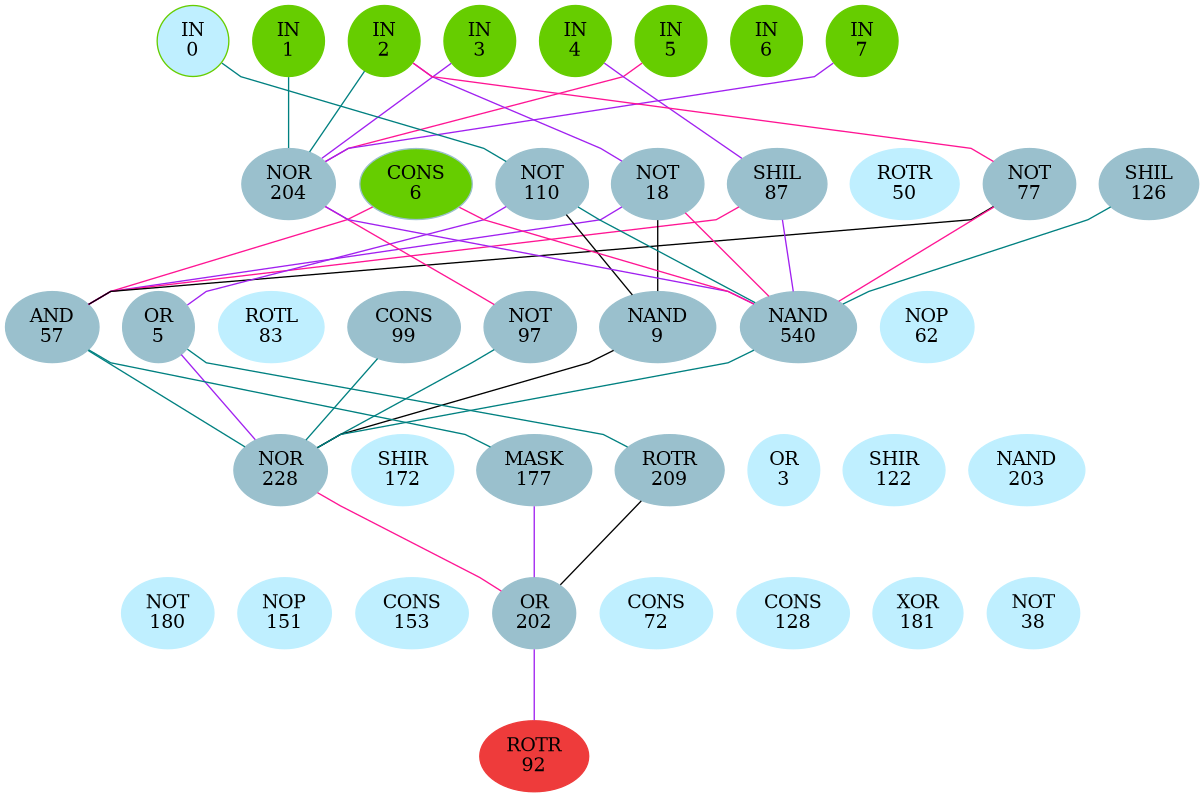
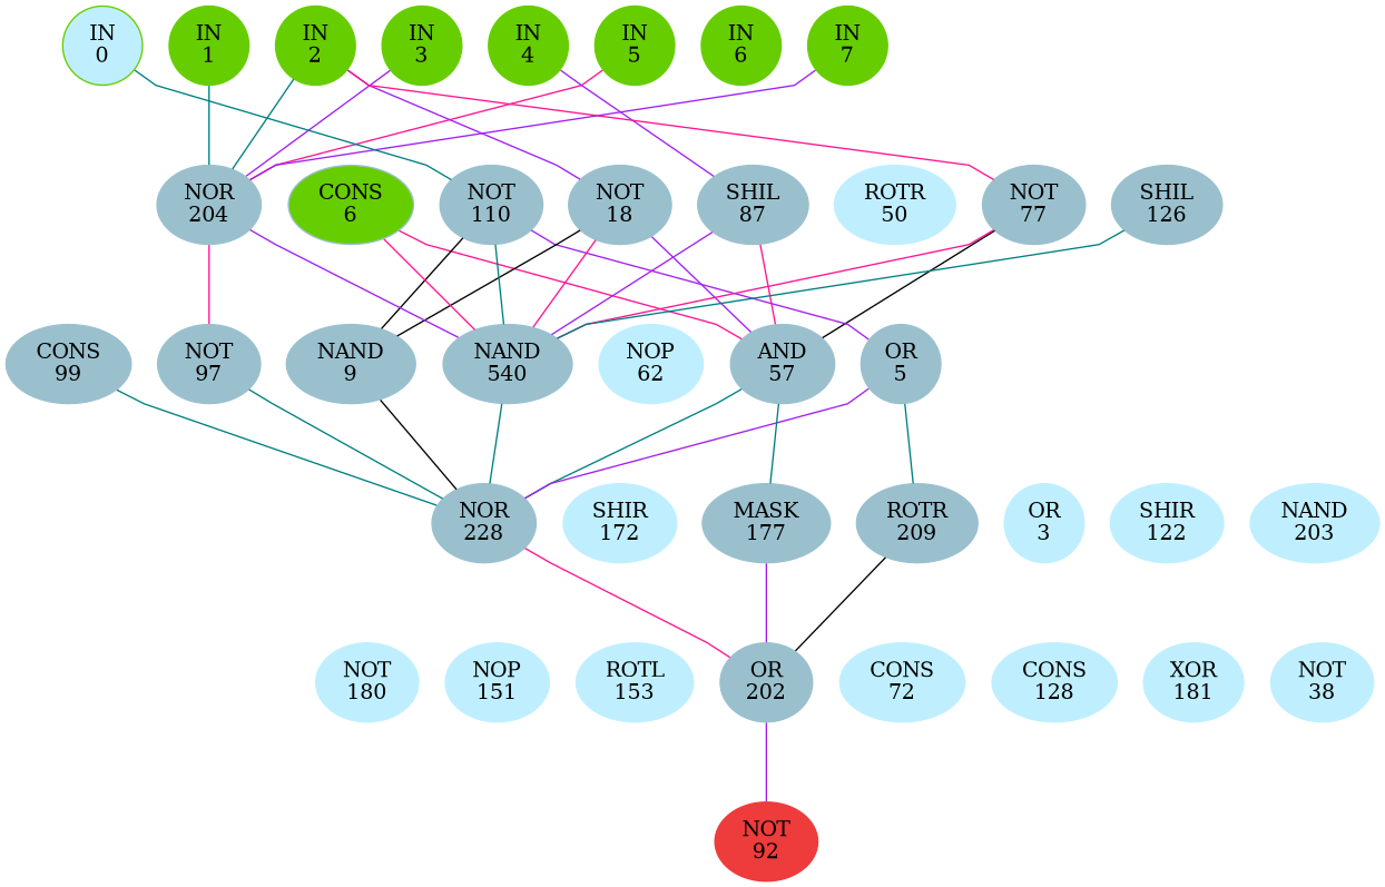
  graph {
    ordering=out
    rankdir=BT
    ranksep=0.75
    splines=polyline
    node [color=lightblue3 style=filled]
    edge [style=solid]
    n1 [color=chartreuse3 fillcolor=lightblue1 label="IN\n0"]
    n2 [color=chartreuse3 label="IN\n1"]
    n3 [color=chartreuse3 label="IN\n2"]
    n4 [color=chartreuse3 label="IN\n3"]
    n5 [color=chartreuse3 label="IN\n4"]
    n6 [color=chartreuse3 label="IN\n5"]
    n7 [color=chartreuse3 label="IN\n6"]
    n8 [color=chartreuse3 label="IN\n7"]
    n9 [label="NOR\n204"]
    n10 [fillcolor=chartreuse3 label="CONS\n6"]
    n11 [label="NOT\n110"]
    n12 [label="NOT\n18"]
    n13 [label="SHIL\n87"]
    n14 [color=lightblue1 label="ROTR\n50"]
    n15 [label="NOT\n77"]
    n16 [label="SHIL\n126"]
    n17 [label="AND\n57"]
    n18 [label="OR\n5"]
-   n19 [color=lightblue1 label="ROTL\n83"]
    n20 [label="CONS\n99"]
    n21 [label="NOT\n97"]
    n22 [label="NAND\n9"]
    n23 [label="NAND\n540"]
    n24 [color=lightblue1 label="NOP\n62"]
    n25 [color=lightblue1 label="SHIR\n122"]
    n26 [color=lightblue1 label="NAND\n203"]
    n27 [label="NOR\n228"]
    n28 [color=lightblue1 label="SHIR\n172"]
    n29 [label="MASK\n177"]
    n30 [label="ROTR\n209"]
    n31 [color=lightblue1 label="OR\n3"]
    n32 [color=lightblue1 label="NOT\n180"]
    n33 [color=lightblue1 label="NOP\n151"]
-   n34 [color=lightblue1 label="CONS\n153"]
+   n34 [color=lightblue1 label="ROTL\n153"]
    n35 [label="OR\n202"]
    n36 [color=lightblue1 label="CONS\n72"]
    n37 [color=lightblue1 label="CONS\n128"]
    n38 [color=lightblue1 label="XOR\n181"]
    n39 [color=lightblue1 label="NOT\n38"]
-   n40 [color=brown2 label="ROTR\n92"]
+   n40 [color=brown2 label="NOT\n92"]
    subgraph sub_1 {
      rank=same
      n1
      n2
      n3
      n4
      n5
      n6
      n7
      n8
    }
    subgraph sub_2 {
      rank=same
      n9
      n10
      n11
      n12
      n13
      n14
      n15
      n16
    }
    subgraph sub_3 {
      rank=same
      n17
      n18
-     n19
      n20
      n21
      n22
      n23
      n24
    }
    subgraph sub_4 {
      rank=same
      n25
      n26
      n27
      n28
      n29
      n30
      n31
    }
    subgraph sub_5 {
      rank=same
      n32
      n33
      n34
      n35
      n36
      n37
      n38
      n39
    }
    subgraph sub_6 {
      rank=same
      n40
    }
    n1 -- n2 [style=invis]
    n2 -- n3 [style=invis]
    n3 -- n4 [style=invis]
    n4 -- n5 [style=invis]
    n5 -- n6 [style=invis]
    n6 -- n7 [style=invis]
    n7 -- n8 [style=invis]
    n9 -- n2 [color=teal]
    n9 -- n3 [color=teal]
    n9 -- n4 [color=purple]
    n9 -- n6 [color=deeppink]
    n9 -- n8 [color=purple]
    n9 -- n10 [style=invis]
    n10 -- n11 [style=invis]
    n11 -- n1 [color=teal]
    n11 -- n12 [style=invis]
    n12 -- n3 [color=purple]
    n12 -- n13 [style=invis]
    n13 -- n5 [color=purple]
    n13 -- n14 [style=invis]
    n14 -- n15 [style=invis]
    n15 -- n3 [color=deeppink]
    n15 -- n16 [style=invis]
    n17 -- n10 [color=deeppink]
    n17 -- n12 [color=purple]
    n17 -- n13 [color=deeppink]
    n17 -- n15 [color=black]
    n17 -- n18 [style=invis]
    n18 -- n11 [color=purple]
-   n18 -- n19 [style=invis]
-   n19 -- n20 [style=invis]
    n20 -- n21 [style=invis]
    n21 -- n9 [color=deeppink]
    n21 -- n22 [style=invis]
    n22 -- n11 [color=black]
    n22 -- n12 [color=black]
    n22 -- n23 [style=invis]
    n23 -- n9 [color=purple]
    n23 -- n10 [color=deeppink]
    n23 -- n11 [color=teal]
    n23 -- n12 [color=deeppink]
    n23 -- n13 [color=purple]
    n23 -- n15 [color=deeppink]
    n23 -- n16 [color=teal]
    n23 -- n24 [style=invis]
    n25 -- n26 [style=invis]
    n27 -- n17 [color=teal]
    n27 -- n18 [color=purple]
    n27 -- n20 [color=teal]
    n27 -- n21 [color=teal]
    n27 -- n22 [color=black]
    n27 -- n23 [color=teal]
    n27 -- n28 [style=invis]
    n28 -- n29 [style=invis]
    n29 -- n17 [color=teal]
    n29 -- n30 [style=invis]
    n30 -- n18 [color=teal]
    n30 -- n31 [style=invis]
    n32 -- n33 [style=invis]
    n33 -- n34 [style=invis]
    n34 -- n35 [style=invis]
    n35 -- n27 [color=deeppink]
    n35 -- n29 [color=purple]
    n35 -- n30 [color=black]
    n35 -- n36 [style=invis]
    n36 -- n37 [style=invis]
    n37 -- n38 [style=invis]
    n38 -- n39 [style=invis]
    n40 -- n35 [color=purple]
    n40 -- n40 [style=invis]
  }
